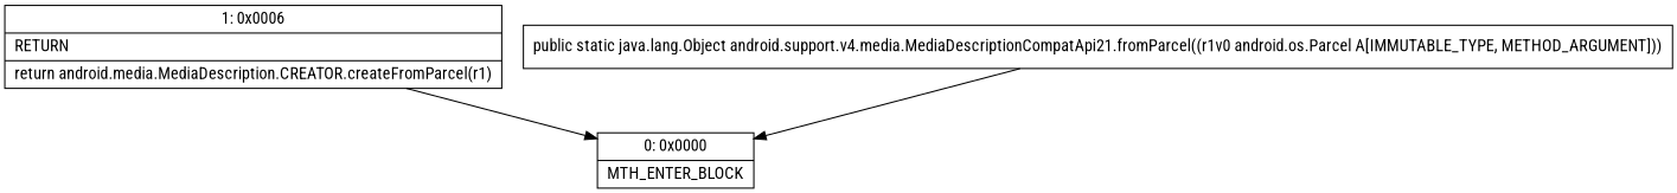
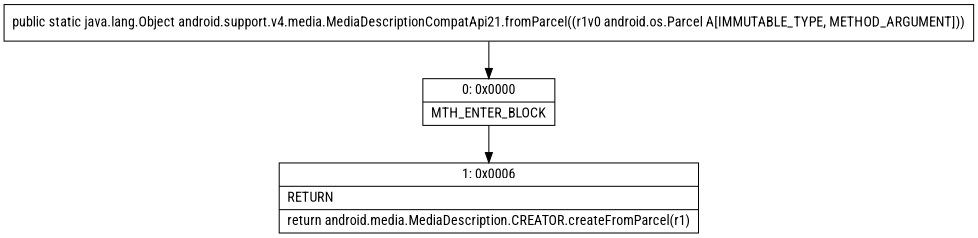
  digraph {
    fontname="Roboto Condensed"
    node [shape=record fontname="Roboto Condensed"]
    edge [fontname="Roboto Condensed"]
    n1 [label="{0\:\ 0x0000|MTH_ENTER_BLOCK\l}"]
    n2 [label="{1\:\ 0x0006|RETURN\l|return android.media.MediaDescription.CREATOR.createFromParcel(r1)\l}"]
    n3 [label="{public static java.lang.Object android.support.v4.media.MediaDescriptionCompatApi21.fromParcel((r1v0 android.os.Parcel A[IMMUTABLE_TYPE, METHOD_ARGUMENT])) }"]
-   n2 -> n1
+   n1 -> n2
    n3 -> n1
  }
